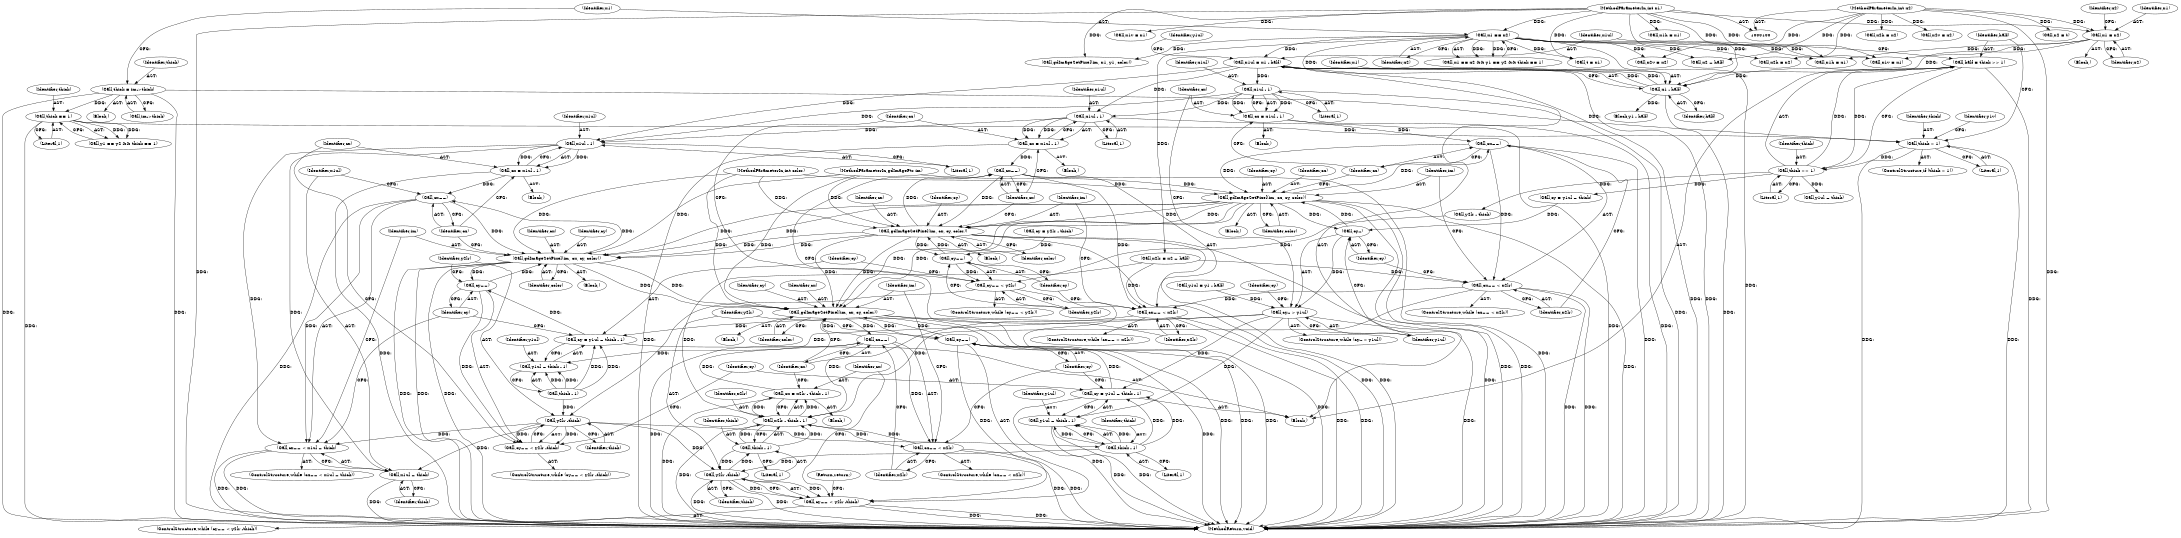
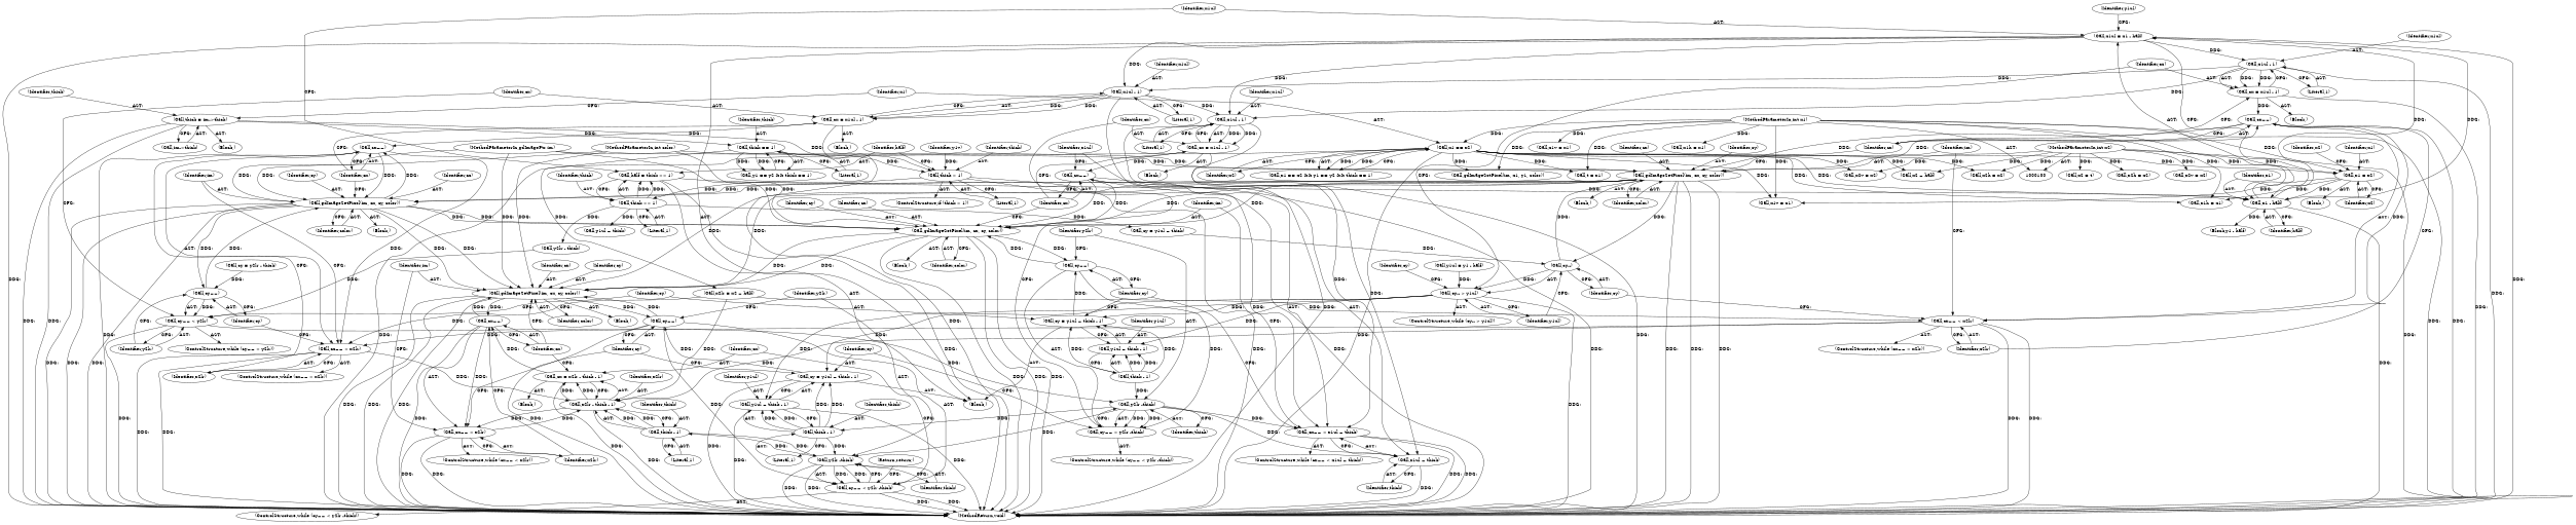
  digraph {
    n1 [label="(Call,x1ul = x1 - half)"]
    n2 [label="(Call,x1 - half)"]
    n3 [label="(Call,x1ul - 1)"]
    n4 [label="(Call,x1ul - 1)"]
    n5 [label="(Call,x1ul - 1)"]
    n6 [label="(Block,)"]
    n7 [label="(MethodReturn,void)"]
    n8 [label="(Block,y1 - half)"]
    n9 [label="(Identifier,half)"]
    n10 [label="(Call,cx = x1ul - 1)"]
    n11 [label="(Literal,1)"]
    n12 [label="(Call,cx = x1ul - 1)"]
    n13 [label="(Literal,1)"]
    n14 [label="(Call,cx++ < x1ul + thick)"]
    n15 [label="(Call,x1ul + thick)"]
    n16 [label="(Call,cx = x1ul - 1)"]
    n17 [label="(Literal,1)"]
    n18 [label="(MethodParameterIn,int x1)"]
    n19 [label="(Call,x1 = x2)"]
    n20 [label="(Call,x1 == x2)"]
    n21 [label="(Call,t = x1)"]
    n22 [label="(Call,x1v = x1)"]
    n23 [label="(Call,gdImageSetPixel(im, x1, y1, color))"]
    n24 [label="(Call,x1h = x1)"]
    n25 [label="(Call,x1h = x1)"]
    n26 [label="(Call,x1v = x1)"]
    1000100
    n28 [label="(Block,)"]
    n29 [label="(Identifier,x2)"]
    n30 [label="(Call,x2v = x2)"]
    n31 [label="(Identifier,x2)"]
    n32 [label="(Call,x2 + half)"]
    n33 [label="(Call,x2lr = x2 + half)"]
    n34 [label="(Call,x1 == x2 && y1 == y2 && thick == 1)"]
    n35 [label="(Call,x2h = x2)"]
    n36 [label="(Call,cx++ < x2lr)"]
    n37 [label="(Call,cx++ < x2lr)"]
    n38 [label="(Call,x2lr - thick - 1)"]
    n39 [label="(MethodParameterIn,int x2)"]
    n40 [label="(Call,x2h = x2)"]
    n41 [label="(Call,x2v = x2)"]
    n42 [label="(Call,x2 = t)"]
    n43 [label="(Call,half = thick >> 1)"]
    n44 [label="(Call,thick >> 1)"]
    n45 [label="(Call,y2lr - thick)"]
    n46 [label="(Call,cy = y1ul + thick)"]
    n47 [label="(Literal,1)"]
    n48 [label="(Call,y1ul + thick)"]
    n49 [label="(Call,cy++ < y2lr)"]
    n50 [label="(Call,cy--)"]
    n51 [label="(Call,thick > 1)"]
    n52 [label="(ControlStructure,if (thick > 1))"]
    n53 [label="(Literal,1)"]
    n54 [label="(Call,thick = im->thick)"]
    n55 [label="(Call,thick == 1)"]
    n56 [label="(Call,im->thick)"]
    n57 [label="(Block,)"]
    n58 [label="(Literal,1)"]
    n59 [label="(Call,y1 == y2 && thick == 1)"]
    n60 [label="(Call,cx++)"]
    n61 [label="(Block,)"]
    n62 [label="(Call,gdImageSetPixel(im, cx, cy, color))"]
    n63 [label="(Identifier,cx)"]
    n64 [label="(ControlStructure,while (cx++ < x2lr))"]
    n65 [label="(Identifier,x2lr)"]
    n66 [label="(Call,gdImageSetPixel(im, cx, cy, color))"]
    n67 [label="(Call,gdImageSetPixel(im, cx, cy, color))"]
    n68 [label="(Call,gdImageSetPixel(im, cx, cy, color))"]
    n69 [label="(Block,)"]
    n70 [label="(Identifier,color)"]
    n71 [label="(Identifier,x2lr)"]
    n72 [label="(ControlStructure,while (cx++ < x2lr))"]
    n73 [label="(Call,cx = x2lr - thick - 1)"]
    n74 [label="(Call,cx++ < x2lr)"]
    n75 [label="(Call,thick - 1)"]
    n76 [label="(Call,cx++)"]
    n77 [label="(Call,cx++)"]
    n78 [label="(Block,)"]
    n79 [label="(ControlStructure,while (cx++ < x2lr))"]
    n80 [label="(Identifier,x2lr)"]
    n81 [label="(Call,y2lr -thick)"]
    n82 [label="(Literal,1)"]
    n83 [label="(Identifier,cx)"]
    n84 [label="(Call,cy++)"]
    n85 [label="(Identifier,color)"]
    n86 [label="(Block,)"]
    n87 [label="(Call,cy++ < y2lr -thick)"]
    n88 [label="(Identifier,cy)"]
    n89 [label="(ControlStructure,while (cy++ < y2lr -thick))"]
    n90 [label="(Call,cy = y1ul + thick - 1)"]
    n91 [label="(Identifier,thick)"]
    n92 [label="(Call,cy-- > y1ul)"]
    n93 [label="(Identifier,cy)"]
    n94 [label="(Call,cy++)"]
    n95 [label="(Call,cx++)"]
    n96 [label="(Identifier,color)"]
    n97 [label="(Block,)"]
    n98 [label="(Call,cy++)"]
    n99 [label="(Identifier,color)"]
    n100 [label="(Block,)"]
    n101 [label="(Call,cy = y1ul + thick - 1)"]
    n102 [label="(Call,y1ul + thick - 1)"]
    n103 [label="(Call,y1ul + thick - 1)"]
    n104 [label="(ControlStructure,while (cy-- > y1ul))"]
    n105 [label="(Identifier,y1ul)"]
    n106 [label="(Call,thick - 1)"]
    n107 [label="(Call,thick - 1)"]
    n108 [label="(Call,cy++ < y2lr -thick)"]
    n109 [label="(Identifier,cy)"]
    n110 [label="(Call,y2lr -thick)"]
    n111 [label="(ControlStructure,while (cy++ < y2lr -thick))"]
    n112 [label="(Identifier,thick)"]
    n113 [label="(Identifier,cx)"]
    n114 [label="(ControlStructure,while (cx++ < x1ul + thick))"]
    n115 [label="(Identifier,thick)"]
    n116 [label="(Literal,1)"]
    n117 [label="(Identifier,cy)"]
    n118 [label="(Identifier,cx)"]
    n119 [label="(ControlStructure,while (cy++ < y2lr))"]
    n120 [label="(Identifier,y2lr)"]
    n121 [label="(Block,)"]
    n122 [label="(Block,)"]
    n123 [label="(Identifier,cy)"]
    n124 [label="(Identifier,y2lr)"]
    n125 [label="(Identifier,x1)"]
    n126 [label="(Identifier,thick)"]
    n127 [label="(Identifier,y1ul)"]
    n128 [label="(Identifier,cy)"]
    n129 [label="(Identifier,cx)"]
    n130 [label="(Identifier,x1ul)"]
    n131 [label="(Identifier,cx)"]
    n132 [label="(Identifier,cx)"]
    n133 [label="(Call,cy = y2lr - thick)"]
    n134 [label="(Identifier,im)"]
    n135 [label="(Identifier,half)"]
    n136 [label="(Identifier,x1ul)"]
    n137 [label="(Identifier,cx)"]
    n138 [label="(Identifier,cy)"]
    n139 [label="(Identifier,x1ul)"]
    n140 [label="(Identifier,thick)"]
    n141 [label="(MethodParameterIn,gdImagePtr im)"]
    n142 [label="(Identifier,cy)"]
    n143 [label="(Identifier,cy)"]
    n144 [label="(Identifier,thick)"]
    n145 [label="(Identifier,x2lr)"]
    n146 [label="(Identifier,x2)"]
    n147 [label="(Identifier,x1)"]
    n148 [label="(Identifier,x1ul)"]
    n149 [label="(Identifier,thick)"]
    n150 [label="(Identifier,y1v)"]
    n151 [label="(Identifier,cy)"]
    n152 [label="(Identifier,x1)"]
    n153 [label="(Identifier,y1ul)"]
    n154 [label="(Identifier,cx)"]
    n155 [label="(Identifier,y2lr)"]
    n156 [label="(Identifier,x1ul)"]
    n157 [label="(Identifier,cx)"]
    n158 [label="(Call,y1ul = y1 - half)"]
    n159 [label="(Identifier,cy)"]
    n160 [label="(Identifier,im)"]
    n161 [label="(Identifier,cx)"]
    n162 [label="(Identifier,im)"]
    n163 [label="(Identifier,thick)"]
    n164 [label="(Identifier,y1ul)"]
    n165 [label="(Identifier,thick)"]
    n166 [label="(Identifier,cx)"]
    n167 [label="(Identifier,im)"]
    n168 [label="(MethodParameterIn,int color)"]
    n169 [label="(Return,return;)"]
    n1 -> n2 [label="CFG: "]
    n1 -> n3 [label="DDG: "]
    n1 -> n4 [label="DDG: "]
    n1 -> n5 [label="DDG: "]
    n1 -> n6 [label="AST: "]
    n1 -> n7 [label="DDG: "]
    n1 -> n7 [label="DDG: "]
    n2 -> n1 [label="AST: "]
    n2 -> n1 [label="DDG: "]
    n2 -> n1 [label="DDG: "]
    n2 -> n7 [label="DDG: "]
    n2 -> n8 [label="DDG: "]
    n2 -> n9 [label="CFG: "]
    n3 -> n4 [label="DDG: "]
    n3 -> n5 [label="DDG: "]
    n3 -> n7 [label="DDG: "]
    n3 -> n10 [label="AST: "]
    n3 -> n10 [label="DDG: "]
    n3 -> n10 [label="DDG: "]
    n3 -> n11 [label="CFG: "]
    n4 -> n5 [label="DDG: "]
    n4 -> n7 [label="DDG: "]
    n4 -> n12 [label="AST: "]
    n4 -> n12 [label="DDG: "]
    n4 -> n12 [label="DDG: "]
    n4 -> n13 [label="CFG: "]
    n5 -> n14 [label="DDG: "]
    n5 -> n15 [label="DDG: "]
    n5 -> n16 [label="AST: "]
    n5 -> n16 [label="DDG: "]
    n5 -> n16 [label="DDG: "]
    n5 -> n17 [label="CFG: "]
    n9 -> n2 [label="AST: "]
    n10 -> n3 [label="CFG: "]
    n10 -> n7 [label="DDG: "]
    n10 -> n60 [label="DDG: "]
    n10 -> n61 [label="AST: "]
    n11 -> n3 [label="AST: "]
    n12 -> n4 [label="CFG: "]
    n12 -> n7 [label="DDG: "]
    n12 -> n76 [label="DDG: "]
    n12 -> n121 [label="AST: "]
    n13 -> n4 [label="AST: "]
    n14 -> n7 [label="DDG: "]
    n14 -> n7 [label="DDG: "]
    n14 -> n15 [label="CFG: "]
    n14 -> n114 [label="AST: "]
    n15 -> n7 [label="DDG: "]
    n15 -> n14 [label="AST: "]
    n15 -> n115 [label="CFG: "]
    n16 -> n5 [label="CFG: "]
    n16 -> n7 [label="DDG: "]
    n16 -> n95 [label="DDG: "]
    n16 -> n122 [label="AST: "]
    n17 -> n5 [label="AST: "]
    n18 -> n2 [label="DDG: "]
    n18 -> n7 [label="DDG: "]
    n18 -> n19 [label="DDG: "]
    n18 -> n20 [label="DDG: "]
    n18 -> n21 [label="DDG: "]
    n18 -> n22 [label="DDG: "]
    n18 -> n23 [label="DDG: "]
    n18 -> n24 [label="DDG: "]
    n18 -> n25 [label="DDG: "]
    n18 -> n26 [label="DDG: "]
    n18 -> 1000100 [label="AST: "]
    n19 -> n2 [label="DDG: "]
    n19 -> n22 [label="DDG: "]
    n19 -> n24 [label="DDG: "]
    n19 -> n28 [label="AST: "]
    n19 -> n29 [label="CFG: "]
    n20 -> n2 [label="DDG: "]
    n20 -> n7 [label="DDG: "]
-   n20 -> n1 [label="DDG: "]
+   n20 -> n19 [label="DDG: "]
    n20 -> n21 [label="DDG: "]
    n20 -> n22 [label="DDG: "]
    n20 -> n23 [label="DDG: "]
    n20 -> n24 [label="DDG: "]
    n20 -> n30 [label="DDG: "]
    n20 -> n31 [label="CFG: "]
    n20 -> n32 [label="DDG: "]
    n20 -> n33 [label="DDG: "]
    n20 -> n34 [label="AST: "]
    n20 -> n34 [label="DDG: "]
    n20 -> n34 [label="DDG: "]
    n20 -> n35 [label="DDG: "]
    n29 -> n19 [label="AST: "]
    n31 -> n20 [label="AST: "]
    n33 -> n36 [label="DDG: "]
    n33 -> n37 [label="DDG: "]
    n33 -> n38 [label="DDG: "]
    n34 -> n20 [label="CFG: "]
    n36 -> n7 [label="DDG: "]
    n36 -> n7 [label="DDG: "]
    n36 -> n37 [label="DDG: "]
    n36 -> n38 [label="DDG: "]
    n36 -> n64 [label="AST: "]
    n36 -> n65 [label="CFG: "]
    n37 -> n7 [label="DDG: "]
    n37 -> n7 [label="DDG: "]
    n37 -> n38 [label="DDG: "]
    n37 -> n71 [label="CFG: "]
    n37 -> n72 [label="AST: "]
    n38 -> n7 [label="DDG: "]
    n38 -> n73 [label="AST: "]
    n38 -> n73 [label="DDG: "]
    n38 -> n73 [label="DDG: "]
    n38 -> n74 [label="DDG: "]
    n38 -> n75 [label="CFG: "]
    n39 -> n7 [label="DDG: "]
    n39 -> n19 [label="DDG: "]
    n39 -> 1000100 [label="AST: "]
    n39 -> n30 [label="DDG: "]
    n39 -> n32 [label="DDG: "]
    n39 -> n35 [label="DDG: "]
    n39 -> n40 [label="DDG: "]
    n39 -> n41 [label="DDG: "]
    n39 -> n42 [label="DDG: "]
    n43 -> n2 [label="DDG: "]
    n43 -> n6 [label="AST: "]
    n43 -> n7 [label="DDG: "]
    n43 -> n44 [label="CFG: "]
    n44 -> n43 [label="AST: "]
    n44 -> n43 [label="DDG: "]
    n44 -> n43 [label="DDG: "]
    n44 -> n45 [label="DDG: "]
    n44 -> n46 [label="DDG: "]
    n44 -> n47 [label="CFG: "]
    n44 -> n48 [label="DDG: "]
    n45 -> n49 [label="DDG: "]
    n46 -> n50 [label="DDG: "]
    n47 -> n44 [label="AST: "]
    n49 -> n7 [label="DDG: "]
    n49 -> n110 [label="DDG: "]
    n49 -> n119 [label="AST: "]
    n49 -> n120 [label="CFG: "]
    n50 -> n62 [label="DDG: "]
    n50 -> n92 [label="AST: "]
    n50 -> n92 [label="DDG: "]
    n50 -> n93 [label="CFG: "]
    n51 -> n7 [label="DDG: "]
    n51 -> n7 [label="DDG: "]
    n51 -> n44 [label="DDG: "]
    n51 -> n52 [label="AST: "]
    n51 -> n53 [label="CFG: "]
    n53 -> n51 [label="AST: "]
    n54 -> n7 [label="DDG: "]
    n54 -> n7 [label="DDG: "]
    n54 -> n51 [label="DDG: "]
    n54 -> n55 [label="DDG: "]
    n54 -> n56 [label="CFG: "]
    n54 -> n57 [label="AST: "]
    n55 -> n7 [label="DDG: "]
    n55 -> n51 [label="DDG: "]
    n55 -> n58 [label="CFG: "]
    n55 -> n59 [label="AST: "]
    n55 -> n59 [label="DDG: "]
    n55 -> n59 [label="DDG: "]
    n56 -> n54 [label="AST: "]
    n58 -> n55 [label="AST: "]
    n59 -> n55 [label="CFG: "]
    n60 -> n7 [label="DDG: "]
    n60 -> n36 [label="AST: "]
    n60 -> n36 [label="DDG: "]
    n60 -> n62 [label="DDG: "]
    n60 -> n63 [label="CFG: "]
    n62 -> n7 [label="DDG: "]
    n62 -> n7 [label="DDG: "]
    n62 -> n7 [label="DDG: "]
    n62 -> n50 [label="DDG: "]
    n62 -> n60 [label="DDG: "]
    n62 -> n66 [label="DDG: "]
    n62 -> n66 [label="DDG: "]
    n62 -> n67 [label="DDG: "]
    n62 -> n67 [label="DDG: "]
    n62 -> n68 [label="DDG: "]
    n62 -> n68 [label="DDG: "]
    n62 -> n69 [label="AST: "]
    n62 -> n70 [label="CFG: "]
    n63 -> n10 [label="CFG: "]
    n63 -> n60 [label="AST: "]
    n63 -> n62 [label="CFG: "]
    n65 -> n36 [label="AST: "]
    n65 -> n60 [label="CFG: "]
    n66 -> n7 [label="DDG: "]
    n66 -> n7 [label="DDG: "]
    n66 -> n7 [label="DDG: "]
    n66 -> n77 [label="DDG: "]
    n66 -> n84 [label="DDG: "]
    n66 -> n85 [label="CFG: "]
    n66 -> n86 [label="AST: "]
    n67 -> n7 [label="DDG: "]
    n67 -> n7 [label="DDG: "]
    n67 -> n7 [label="DDG: "]
    n67 -> n66 [label="DDG: "]
    n67 -> n66 [label="DDG: "]
    n67 -> n94 [label="DDG: "]
    n67 -> n95 [label="DDG: "]
    n67 -> n96 [label="CFG: "]
    n67 -> n97 [label="AST: "]
    n68 -> n7 [label="DDG: "]
    n68 -> n7 [label="DDG: "]
    n68 -> n7 [label="DDG: "]
    n68 -> n66 [label="DDG: "]
    n68 -> n66 [label="DDG: "]
    n68 -> n67 [label="DDG: "]
    n68 -> n67 [label="DDG: "]
    n68 -> n76 [label="DDG: "]
    n68 -> n98 [label="DDG: "]
    n68 -> n99 [label="CFG: "]
    n68 -> n100 [label="AST: "]
    n70 -> n62 [label="AST: "]
    n71 -> n37 [label="AST: "]
    n71 -> n76 [label="CFG: "]
    n73 -> n7 [label="DDG: "]
    n73 -> n38 [label="CFG: "]
    n73 -> n77 [label="DDG: "]
    n73 -> n78 [label="AST: "]
    n74 -> n7 [label="DDG: "]
    n74 -> n7 [label="DDG: "]
    n74 -> n38 [label="DDG: "]
    n74 -> n79 [label="AST: "]
    n74 -> n80 [label="CFG: "]
    n75 -> n38 [label="AST: "]
    n75 -> n38 [label="DDG: "]
    n75 -> n38 [label="DDG: "]
    n75 -> n81 [label="DDG: "]
    n75 -> n82 [label="CFG: "]
    n76 -> n7 [label="DDG: "]
    n76 -> n37 [label="AST: "]
    n76 -> n37 [label="DDG: "]
    n76 -> n68 [label="DDG: "]
    n76 -> n118 [label="CFG: "]
    n77 -> n7 [label="DDG: "]
    n77 -> n66 [label="DDG: "]
    n77 -> n74 [label="AST: "]
    n77 -> n74 [label="DDG: "]
    n77 -> n83 [label="CFG: "]
    n80 -> n74 [label="AST: "]
    n80 -> n77 [label="CFG: "]
    n81 -> n7 [label="DDG: "]
    n81 -> n7 [label="DDG: "]
    n81 -> n75 [label="DDG: "]
    n81 -> n87 [label="AST: "]
    n81 -> n87 [label="DDG: "]
    n81 -> n87 [label="DDG: "]
    n81 -> n91 [label="CFG: "]
    n82 -> n75 [label="AST: "]
    n83 -> n66 [label="CFG: "]
    n83 -> n73 [label="CFG: "]
    n83 -> n77 [label="AST: "]
    n84 -> n7 [label="DDG: "]
    n84 -> n66 [label="DDG: "]
    n84 -> n87 [label="AST: "]
    n84 -> n87 [label="DDG: "]
    n84 -> n88 [label="CFG: "]
    n85 -> n66 [label="AST: "]
    n87 -> n7 [label="DDG: "]
    n87 -> n7 [label="DDG: "]
    n87 -> n81 [label="CFG: "]
    n87 -> n89 [label="AST: "]
    n88 -> n74 [label="CFG: "]
    n88 -> n84 [label="AST: "]
    n88 -> n90 [label="CFG: "]
    n90 -> n6 [label="AST: "]
    n90 -> n7 [label="DDG: "]
    n90 -> n84 [label="DDG: "]
    n90 -> n103 [label="CFG: "]
    n91 -> n81 [label="AST: "]
    n92 -> n7 [label="DDG: "]
    n92 -> n90 [label="DDG: "]
    n92 -> n101 [label="DDG: "]
    n92 -> n102 [label="DDG: "]
    n92 -> n103 [label="DDG: "]
    n92 -> n104 [label="AST: "]
    n92 -> n105 [label="CFG: "]
    n93 -> n36 [label="CFG: "]
    n93 -> n50 [label="AST: "]
    n94 -> n67 [label="DDG: "]
    n94 -> n108 [label="AST: "]
    n94 -> n108 [label="DDG: "]
    n94 -> n109 [label="CFG: "]
    n95 -> n7 [label="DDG: "]
    n95 -> n14 [label="AST: "]
    n95 -> n14 [label="DDG: "]
    n95 -> n67 [label="DDG: "]
    n95 -> n113 [label="CFG: "]
    n96 -> n67 [label="AST: "]
    n98 -> n49 [label="AST: "]
    n98 -> n49 [label="DDG: "]
    n98 -> n68 [label="DDG: "]
    n98 -> n117 [label="CFG: "]
    n99 -> n68 [label="AST: "]
    n101 -> n6 [label="AST: "]
    n101 -> n94 [label="DDG: "]
    n101 -> n102 [label="CFG: "]
    n102 -> n101 [label="AST: "]
    n102 -> n106 [label="CFG: "]
    n103 -> n7 [label="DDG: "]
    n103 -> n7 [label="DDG: "]
    n103 -> n90 [label="AST: "]
    n103 -> n107 [label="CFG: "]
    n105 -> n50 [label="CFG: "]
    n105 -> n92 [label="AST: "]
    n106 -> n101 [label="DDG: "]
    n106 -> n101 [label="DDG: "]
    n106 -> n102 [label="AST: "]
    n106 -> n102 [label="DDG: "]
    n106 -> n102 [label="DDG: "]
    n106 -> n110 [label="DDG: "]
    n107 -> n81 [label="DDG: "]
    n107 -> n90 [label="DDG: "]
    n107 -> n90 [label="DDG: "]
    n107 -> n103 [label="AST: "]
    n107 -> n103 [label="DDG: "]
    n107 -> n103 [label="DDG: "]
    n107 -> n116 [label="CFG: "]
    n108 -> n110 [label="CFG: "]
    n108 -> n111 [label="AST: "]
    n109 -> n14 [label="CFG: "]
    n109 -> n94 [label="AST: "]
    n109 -> n101 [label="CFG: "]
    n110 -> n14 [label="DDG: "]
    n110 -> n15 [label="DDG: "]
    n110 -> n81 [label="DDG: "]
    n110 -> n107 [label="DDG: "]
    n110 -> n108 [label="AST: "]
    n110 -> n108 [label="DDG: "]
    n110 -> n108 [label="DDG: "]
    n110 -> n112 [label="CFG: "]
    n112 -> n110 [label="AST: "]
    n113 -> n16 [label="CFG: "]
    n113 -> n67 [label="CFG: "]
    n113 -> n95 [label="AST: "]
    n115 -> n15 [label="AST: "]
    n116 -> n107 [label="AST: "]
    n117 -> n37 [label="CFG: "]
    n117 -> n98 [label="AST: "]
    n118 -> n12 [label="CFG: "]
    n118 -> n68 [label="CFG: "]
    n118 -> n76 [label="AST: "]
    n120 -> n49 [label="AST: "]
    n120 -> n98 [label="CFG: "]
    n123 -> n67 [label="AST: "]
    n124 -> n94 [label="CFG: "]
    n124 -> n110 [label="AST: "]
    n125 -> n20 [label="AST: "]
    n125 -> n54 [label="CFG: "]
    n126 -> n44 [label="AST: "]
    n127 -> n103 [label="AST: "]
    n128 -> n92 [label="CFG: "]
    n129 -> n66 [label="AST: "]
    n130 -> n4 [label="AST: "]
    n131 -> n12 [label="AST: "]
    n131 -> n49 [label="CFG: "]
    n132 -> n67 [label="AST: "]
    n133 -> n98 [label="DDG: "]
    n134 -> n14 [label="CFG: "]
    n134 -> n67 [label="AST: "]
    n135 -> n43 [label="AST: "]
    n135 -> n51 [label="CFG: "]
    n136 -> n3 [label="AST: "]
    n137 -> n16 [label="AST: "]
    n137 -> n108 [label="CFG: "]
    n138 -> n90 [label="AST: "]
    n138 -> n108 [label="CFG: "]
    n139 -> n15 [label="AST: "]
    n139 -> n95 [label="CFG: "]
    n140 -> n51 [label="AST: "]
    n141 -> n62 [label="DDG: "]
    n141 -> n66 [label="DDG: "]
    n141 -> n67 [label="DDG: "]
    n141 -> n68 [label="DDG: "]
    n142 -> n49 [label="CFG: "]
    n142 -> n101 [label="AST: "]
    n143 -> n68 [label="AST: "]
    n144 -> n107 [label="AST: "]
    n145 -> n38 [label="AST: "]
    n146 -> n19 [label="CFG: "]
    n147 -> n19 [label="AST: "]
    n148 -> n1 [label="AST: "]
    n148 -> n43 [label="CFG: "]
    n149 -> n54 [label="AST: "]
-   n150 -> n51 [label="CFG: "]
+   n150 -> n51 [label="DDG: "]
    n151 -> n66 [label="AST: "]
    n152 -> n2 [label="AST: "]
    n153 -> n102 [label="AST: "]
    n154 -> n68 [label="AST: "]
    n155 -> n81 [label="AST: "]
    n155 -> n84 [label="CFG: "]
    n156 -> n5 [label="AST: "]
    n157 -> n62 [label="AST: "]
    n158 -> n92 [label="DDG: "]
    n159 -> n62 [label="AST: "]
    n160 -> n36 [label="CFG: "]
    n160 -> n62 [label="AST: "]
    n161 -> n10 [label="AST: "]
    n161 -> n92 [label="CFG: "]
    n162 -> n66 [label="AST: "]
    n162 -> n74 [label="CFG: "]
    n163 -> n75 [label="AST: "]
    n164 -> n1 [label="CFG: "]
    n165 -> n55 [label="AST: "]
    n166 -> n73 [label="AST: "]
    n166 -> n87 [label="CFG: "]
    n167 -> n37 [label="CFG: "]
    n167 -> n68 [label="AST: "]
    n168 -> n62 [label="DDG: "]
    n168 -> n66 [label="DDG: "]
    n168 -> n67 [label="DDG: "]
    n168 -> n68 [label="DDG: "]
    n169 -> n87 [label="CFG: "]
  }
